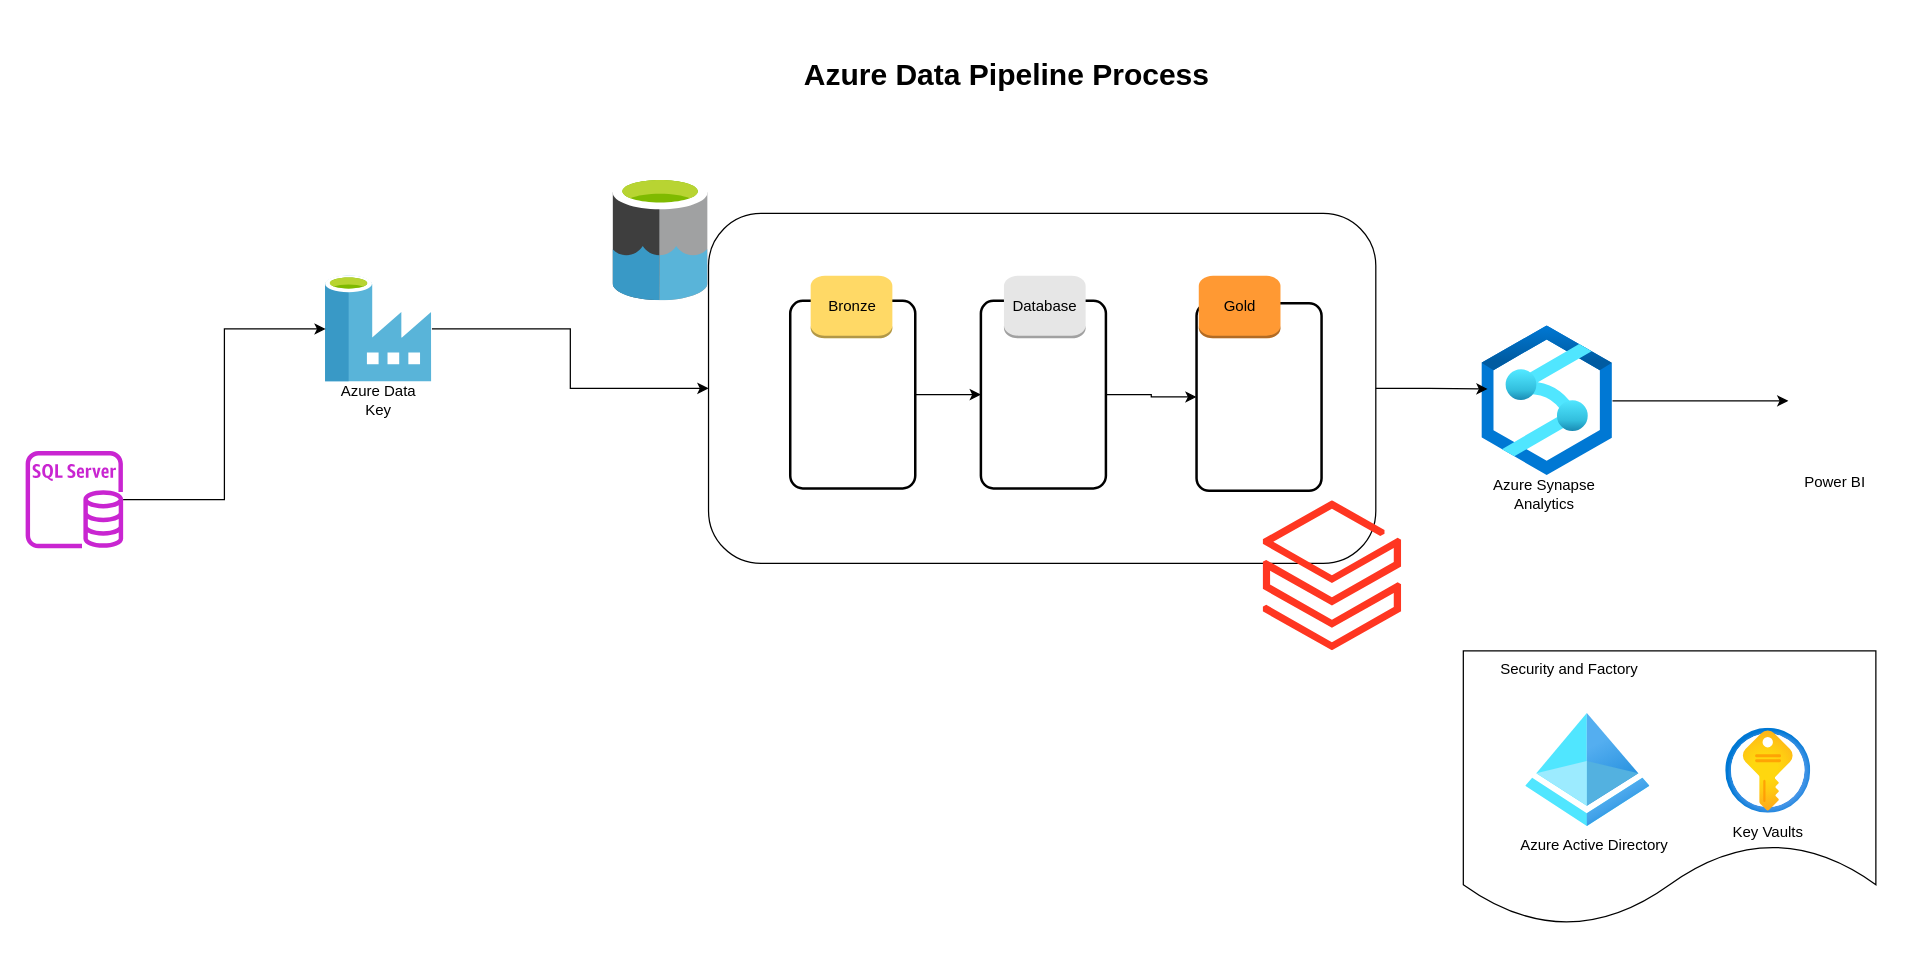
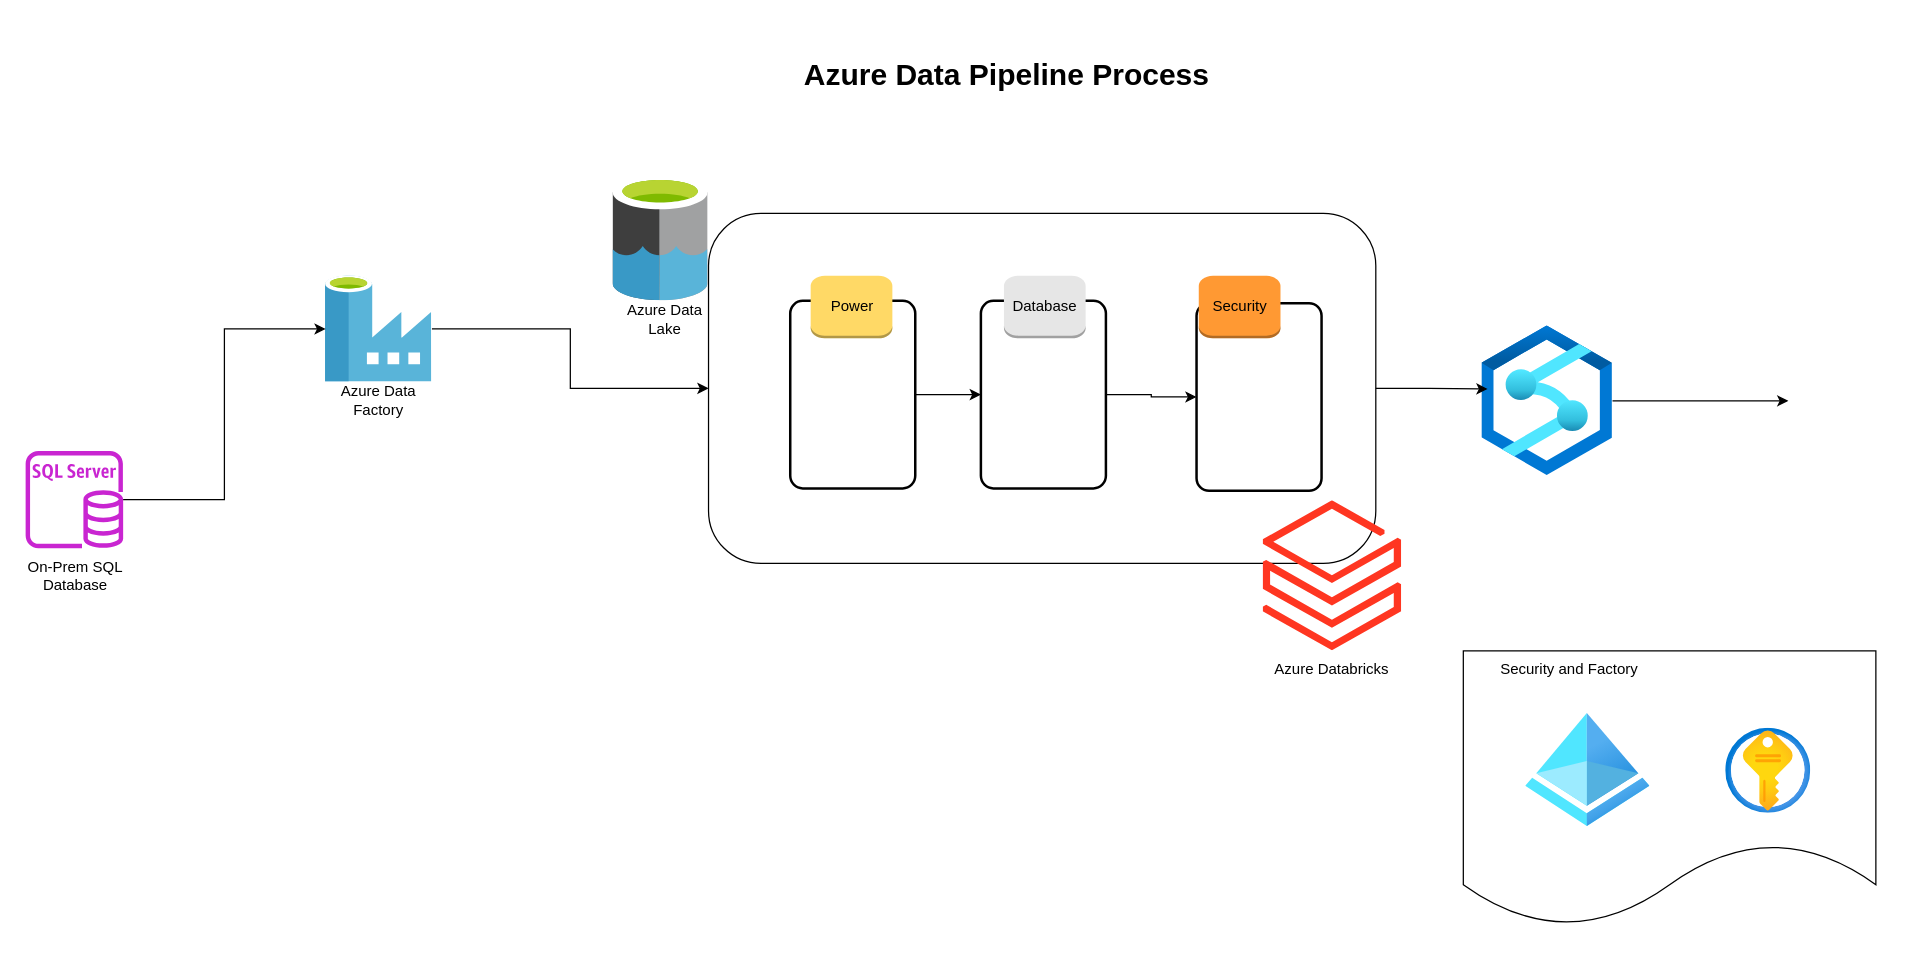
  <mxCell id="0" />
  <mxCell id="1" parent="0" />
  <mxCell id="2" value="" style="group" vertex="1" connectable="0" parent="1"><mxGeometry x="20" y="360" width="80" height="120" as="geometry" /></mxCell>
  <mxCell id="3" value="" style="sketch=0;outlineConnect=0;fontColor=#232F3E;gradientColor=none;fillColor=#C925D1;strokeColor=none;dashed=0;verticalLabelPosition=bottom;verticalAlign=top;align=center;html=1;fontSize=12;fontStyle=0;aspect=fixed;pointerEvents=1;shape=mxgraph.aws4.rds_sql_server_instance;" vertex="1" parent="2"><mxGeometry width="78" height="78" as="geometry" /></mxCell>
+ <mxCell id="4" value="On-Prem SQL Database" style="text;html=1;align=center;verticalAlign=middle;whiteSpace=wrap;rounded=0;" vertex="1" parent="2"><mxGeometry y="80" width="80" height="40" as="geometry" /></mxCell>
  <mxCell id="5" value="" style="group" vertex="1" connectable="0" parent="1"><mxGeometry x="260" y="220" width="85" height="115" as="geometry" /></mxCell>
  <mxCell id="6" value="" style="image;sketch=0;aspect=fixed;html=1;points=[];align=center;fontSize=12;image=img/lib/mscae/Data_Factory.svg;" vertex="1" parent="5"><mxGeometry width="85" height="85" as="geometry" /></mxCell>
- <mxCell id="7" value="Azure Data Key" style="text;html=1;align=center;verticalAlign=middle;whiteSpace=wrap;rounded=0;" vertex="1" parent="5"><mxGeometry y="85" width="85" height="30" as="geometry" /></mxCell>
+ <mxCell id="7" value="Azure Data Factory" style="text;html=1;align=center;verticalAlign=middle;whiteSpace=wrap;rounded=0;" vertex="1" parent="5"><mxGeometry y="85" width="85" height="30" as="geometry" /></mxCell>
  <mxCell id="8" value="" style="group" vertex="1" connectable="0" parent="1"><mxGeometry x="1185" y="260" width="104.35" height="150" as="geometry" /></mxCell>
  <mxCell id="9" value="" style="image;aspect=fixed;html=1;points=[];align=center;fontSize=12;image=img/lib/azure2/databases/Azure_Synapse_Analytics.svg;" vertex="1" parent="8"><mxGeometry width="104.35" height="120" as="geometry" /></mxCell>
- <mxCell id="10" value="Azure Synapse Analytics" style="text;html=1;align=center;verticalAlign=middle;whiteSpace=wrap;rounded=0;" vertex="1" parent="8"><mxGeometry x="5" y="120" width="90" height="30" as="geometry" /></mxCell>
  <mxCell id="11" value="" style="group" vertex="1" connectable="0" parent="1"><mxGeometry x="1430" y="270" width="75" height="130" as="geometry" /></mxCell>
  <mxCell id="12" value="" style="image;aspect=fixed;html=1;points=[];align=center;fontSize=12;image=img/lib/azure2/power_platform/PowerBI.svg;" vertex="1" parent="11"><mxGeometry width="75" height="100" as="geometry" /></mxCell>
- <mxCell id="13" value="Power BI" style="text;html=1;align=center;verticalAlign=middle;whiteSpace=wrap;rounded=0;" vertex="1" parent="11"><mxGeometry y="100" width="75" height="30" as="geometry" /></mxCell>
  <mxCell id="14" value="" style="group" vertex="1" connectable="0" parent="1"><mxGeometry x="1170" y="520" width="330" height="220" as="geometry" /></mxCell>
  <mxCell id="15" value="" style="group" vertex="1" connectable="0" parent="14"><mxGeometry width="330" height="220" as="geometry" /></mxCell>
  <mxCell id="16" value="" style="shape=document;whiteSpace=wrap;html=1;boundedLbl=1;fillColor=none;" vertex="1" parent="15"><mxGeometry width="330" height="220" as="geometry" /></mxCell>
  <mxCell id="17" value="Security and Factory" style="text;html=1;align=center;verticalAlign=middle;whiteSpace=wrap;rounded=0;" vertex="1" parent="15"><mxGeometry x="10" width="150" height="30" as="geometry" /></mxCell>
  <mxCell id="18" value="" style="group" vertex="1" connectable="0" parent="14"><mxGeometry x="40" y="50" width="130" height="120.83" as="geometry" /></mxCell>
  <mxCell id="19" value="" style="image;aspect=fixed;html=1;points=[];align=center;fontSize=12;image=img/lib/azure2/identity/Azure_Active_Directory.svg;" vertex="1" parent="18"><mxGeometry x="10" width="99.35" height="90.83" as="geometry" /></mxCell>
- <mxCell id="20" value="Azure Active Directory" style="text;html=1;align=center;verticalAlign=middle;whiteSpace=wrap;rounded=0;" vertex="1" parent="18"><mxGeometry y="90.83" width="130" height="30" as="geometry" /></mxCell>
  <mxCell id="21" value="" style="group" vertex="1" connectable="0" parent="14"><mxGeometry x="210" y="62" width="68" height="98" as="geometry" /></mxCell>
  <mxCell id="22" value="" style="image;aspect=fixed;html=1;points=[];align=center;fontSize=12;image=img/lib/azure2/security/Key_Vaults.svg;" vertex="1" parent="21"><mxGeometry width="68" height="68" as="geometry" /></mxCell>
- <mxCell id="23" value="Key Vaults" style="text;html=1;align=center;verticalAlign=middle;whiteSpace=wrap;rounded=0;" vertex="1" parent="21"><mxGeometry x="4" y="68" width="60" height="30" as="geometry" /></mxCell>
  <mxCell id="24" value="" style="group" vertex="1" connectable="0" parent="1"><mxGeometry x="490" width="630.82" height="410" as="geometry" y="140" /></mxCell>
  <mxCell id="25" value="" style="group" vertex="1" connectable="0" parent="24"><mxGeometry width="610" height="310" as="geometry" /></mxCell>
  <mxCell id="26" value="" style="group" vertex="1" connectable="0" parent="25"><mxGeometry width="82.786" height="130" as="geometry" /></mxCell>
  <mxCell id="27" value="" style="image;sketch=0;aspect=fixed;html=1;points=[];align=center;fontSize=12;image=img/lib/mscae/Data_Lake.svg;" vertex="1" parent="26"><mxGeometry width="76" height="100" as="geometry" /></mxCell>
+ <mxCell id="28" value="Azure Data Lake" style="text;html=1;align=center;verticalAlign=middle;whiteSpace=wrap;rounded=0;" vertex="1" parent="26"><mxGeometry x="8.714" y="100" width="65.357" height="30" as="geometry" /></mxCell>
  <mxCell id="29" value="" style="group" vertex="1" connectable="0" parent="25"><mxGeometry x="141.607" y="80" width="468.393" height="230" as="geometry" /></mxCell>
  <mxCell id="30" value="" style="group" vertex="1" connectable="0" parent="29"><mxGeometry width="468.393" height="230" as="geometry" /></mxCell>
  <mxCell id="31" value="" style="rounded=1;whiteSpace=wrap;html=1;fillColor=none;" vertex="1" parent="30"><mxGeometry x="-65.357" y="-50" width="533.75" height="280" as="geometry" /></mxCell>
  <mxCell id="32" value="" style="rounded=1;arcSize=10;dashed=0;fillColor=none;gradientColor=none;strokeWidth=2;" vertex="1" parent="30"><mxGeometry y="20" width="100" height="150" as="geometry" /></mxCell>
- <mxCell id="33" value="Bronze" style="dashed=0;html=1;shape=mxgraph.aws3.instance;fillColor=#FFD966;gradientColor=none;dashed=0;" vertex="1" parent="30"><mxGeometry x="16.339" width="65.357" height="50" as="geometry" /></mxCell>
+ <mxCell id="33" value="Power" style="dashed=0;html=1;shape=mxgraph.aws3.instance;fillColor=#FFD966;gradientColor=none;dashed=0;" vertex="1" parent="30"><mxGeometry x="16.339" width="65.357" height="50" as="geometry" /></mxCell>
  <mxCell id="34" value="" style="group" vertex="1" connectable="0" parent="29"><mxGeometry x="152.5" width="119.821" height="170" as="geometry" /></mxCell>
  <mxCell id="35" value="" style="rounded=1;arcSize=10;dashed=0;fillColor=none;gradientColor=none;strokeWidth=2;" vertex="1" parent="34"><mxGeometry y="20" width="100" height="150" as="geometry" /></mxCell>
  <mxCell id="36" value="Database" style="dashed=0;html=1;shape=mxgraph.aws3.instance;fillColor=#E6E6E6;gradientColor=none;dashed=0;" vertex="1" parent="34"><mxGeometry x="18.434" width="65.357" height="50" as="geometry" /></mxCell>
  <mxCell id="37" value="" style="group" vertex="1" connectable="0" parent="29"><mxGeometry x="305" width="119.821" height="171.88" as="geometry" /></mxCell>
  <mxCell id="38" value="" style="rounded=1;arcSize=10;dashed=0;fillColor=none;gradientColor=none;strokeWidth=2;" vertex="1" parent="37"><mxGeometry x="20" y="21.88" width="100" height="150" as="geometry" /></mxCell>
- <mxCell id="39" value="Gold" style="dashed=0;html=1;shape=mxgraph.aws3.instance;fillColor=#FF9933;gradientColor=none;dashed=0;" vertex="1" parent="37"><mxGeometry x="21.786" width="65.357" height="50" as="geometry" /></mxCell>
+ <mxCell id="39" value="Security" style="dashed=0;html=1;shape=mxgraph.aws3.instance;fillColor=#FF9933;gradientColor=none;dashed=0;" vertex="1" parent="37"><mxGeometry x="21.786" width="65.357" height="50" as="geometry" /></mxCell>
  <mxCell id="40" value="" style="edgeStyle=orthogonalEdgeStyle;rounded=0;orthogonalLoop=1;jettySize=auto;html=1;" edge="1" parent="29" source="32" target="35"><mxGeometry relative="1" as="geometry" /></mxCell>
  <mxCell id="41" value="" style="edgeStyle=orthogonalEdgeStyle;rounded=0;orthogonalLoop=1;jettySize=auto;html=1;" edge="1" parent="29" source="35" target="38"><mxGeometry relative="1" as="geometry" /></mxCell>
  <mxCell id="42" value="" style="group" vertex="1" connectable="0" parent="24"><mxGeometry x="520" y="260" width="110.82" height="150" as="geometry" /></mxCell>
  <mxCell id="43" value="" style="image;aspect=fixed;html=1;points=[];align=center;fontSize=12;image=img/lib/azure2/analytics/Azure_Databricks.svg;" vertex="1" parent="42"><mxGeometry width="110.82" height="120" as="geometry" /></mxCell>
+ <mxCell id="44" value="Azure Databricks" style="text;html=1;align=center;verticalAlign=middle;whiteSpace=wrap;rounded=0;" vertex="1" parent="42"><mxGeometry y="120" width="110" height="30" as="geometry" /></mxCell>
  <mxCell id="45" style="edgeStyle=orthogonalEdgeStyle;rounded=0;orthogonalLoop=1;jettySize=auto;html=1;entryX=0;entryY=0.5;entryDx=0;entryDy=0;entryPerimeter=0;" edge="1" parent="1" source="3" target="6"><mxGeometry relative="1" as="geometry" /></mxCell>
  <mxCell id="46" style="edgeStyle=orthogonalEdgeStyle;rounded=0;orthogonalLoop=1;jettySize=auto;html=1;" edge="1" parent="1" source="6" target="31"><mxGeometry relative="1" as="geometry" /></mxCell>
  <mxCell id="47" style="edgeStyle=orthogonalEdgeStyle;rounded=0;orthogonalLoop=1;jettySize=auto;html=1;entryX=0.042;entryY=0.421;entryDx=0;entryDy=0;entryPerimeter=0;" edge="1" parent="1" source="31" target="9"><mxGeometry relative="1" as="geometry" /></mxCell>
  <mxCell id="48" style="edgeStyle=orthogonalEdgeStyle;rounded=0;orthogonalLoop=1;jettySize=auto;html=1;entryX=0;entryY=0.5;entryDx=0;entryDy=0;entryPerimeter=0;" edge="1" parent="1" source="9" target="12"><mxGeometry relative="1" as="geometry" /></mxCell>
  <mxCell id="49" value="&lt;b&gt;&lt;font style=&quot;font-size: 24px;&quot;&gt;Azure Data Pipeline Process&lt;/font&gt;&lt;/b&gt;" style="text;html=1;align=center;verticalAlign=middle;whiteSpace=wrap;rounded=0;" vertex="1" parent="1"><mxGeometry x="590.41" y="20" width="430" height="80" as="geometry" /></mxCell>
